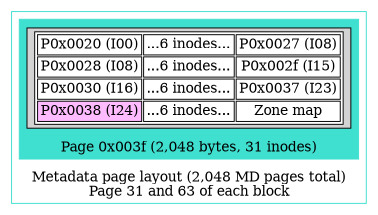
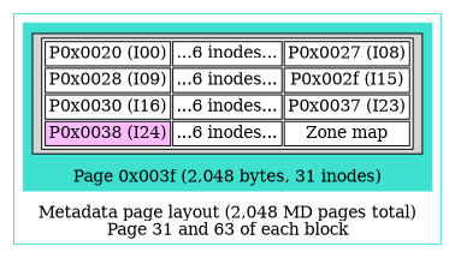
  digraph {
    nodesep=0.1
    rankdir=RL
-   n1 [label=<<table bgcolor="white"> <tr> <td>P0x0020 (I00)</td> <td>...6 inodes...</td> <td>P0x0027 (I08)</td> </tr>  <tr> <td>P0x0028 (I08)</td> <td>...6 inodes...</td> <td>P0x002f (I15)</td> </tr>  <tr> <td>P0x0030 (I16)</td> <td>...6 inodes...</td> <td>P0x0037 (I23)</td> </tr>  <tr> <td bgcolor="plum1">P0x0038 (I24)</td> <td>...6 inodes...</td> <td>Zone map</td> </tr> </table>> shape=record style=filled width=4]
+   n1 [label=<<table bgcolor="white"> <tr> <td>P0x0020 (I00)</td> <td>...6 inodes...</td> <td>P0x0027 (I08)</td> </tr>  <tr> <td>P0x0028 (I09)</td> <td>...6 inodes...</td> <td>P0x002f (I15)</td> </tr>  <tr> <td>P0x0030 (I16)</td> <td>...6 inodes...</td> <td>P0x0037 (I23)</td> </tr>  <tr> <td bgcolor="plum1">P0x0038 (I24)</td> <td>...6 inodes...</td> <td>Zone map</td> </tr> </table>> shape=record style=filled width=4]
    subgraph cluster_1 {
      color=turquoise
      label="Metadata page layout (2,048 MD pages total)\nPage 31 and 63 of each block"
      labelloc=b
      subgraph cluster_2 {
        color=turquoise
        label="Page 0x003f (2,048\ bytes, 31 inodes)"
        labelloc=b
        style=filled
        n1
      }
    }
  }
